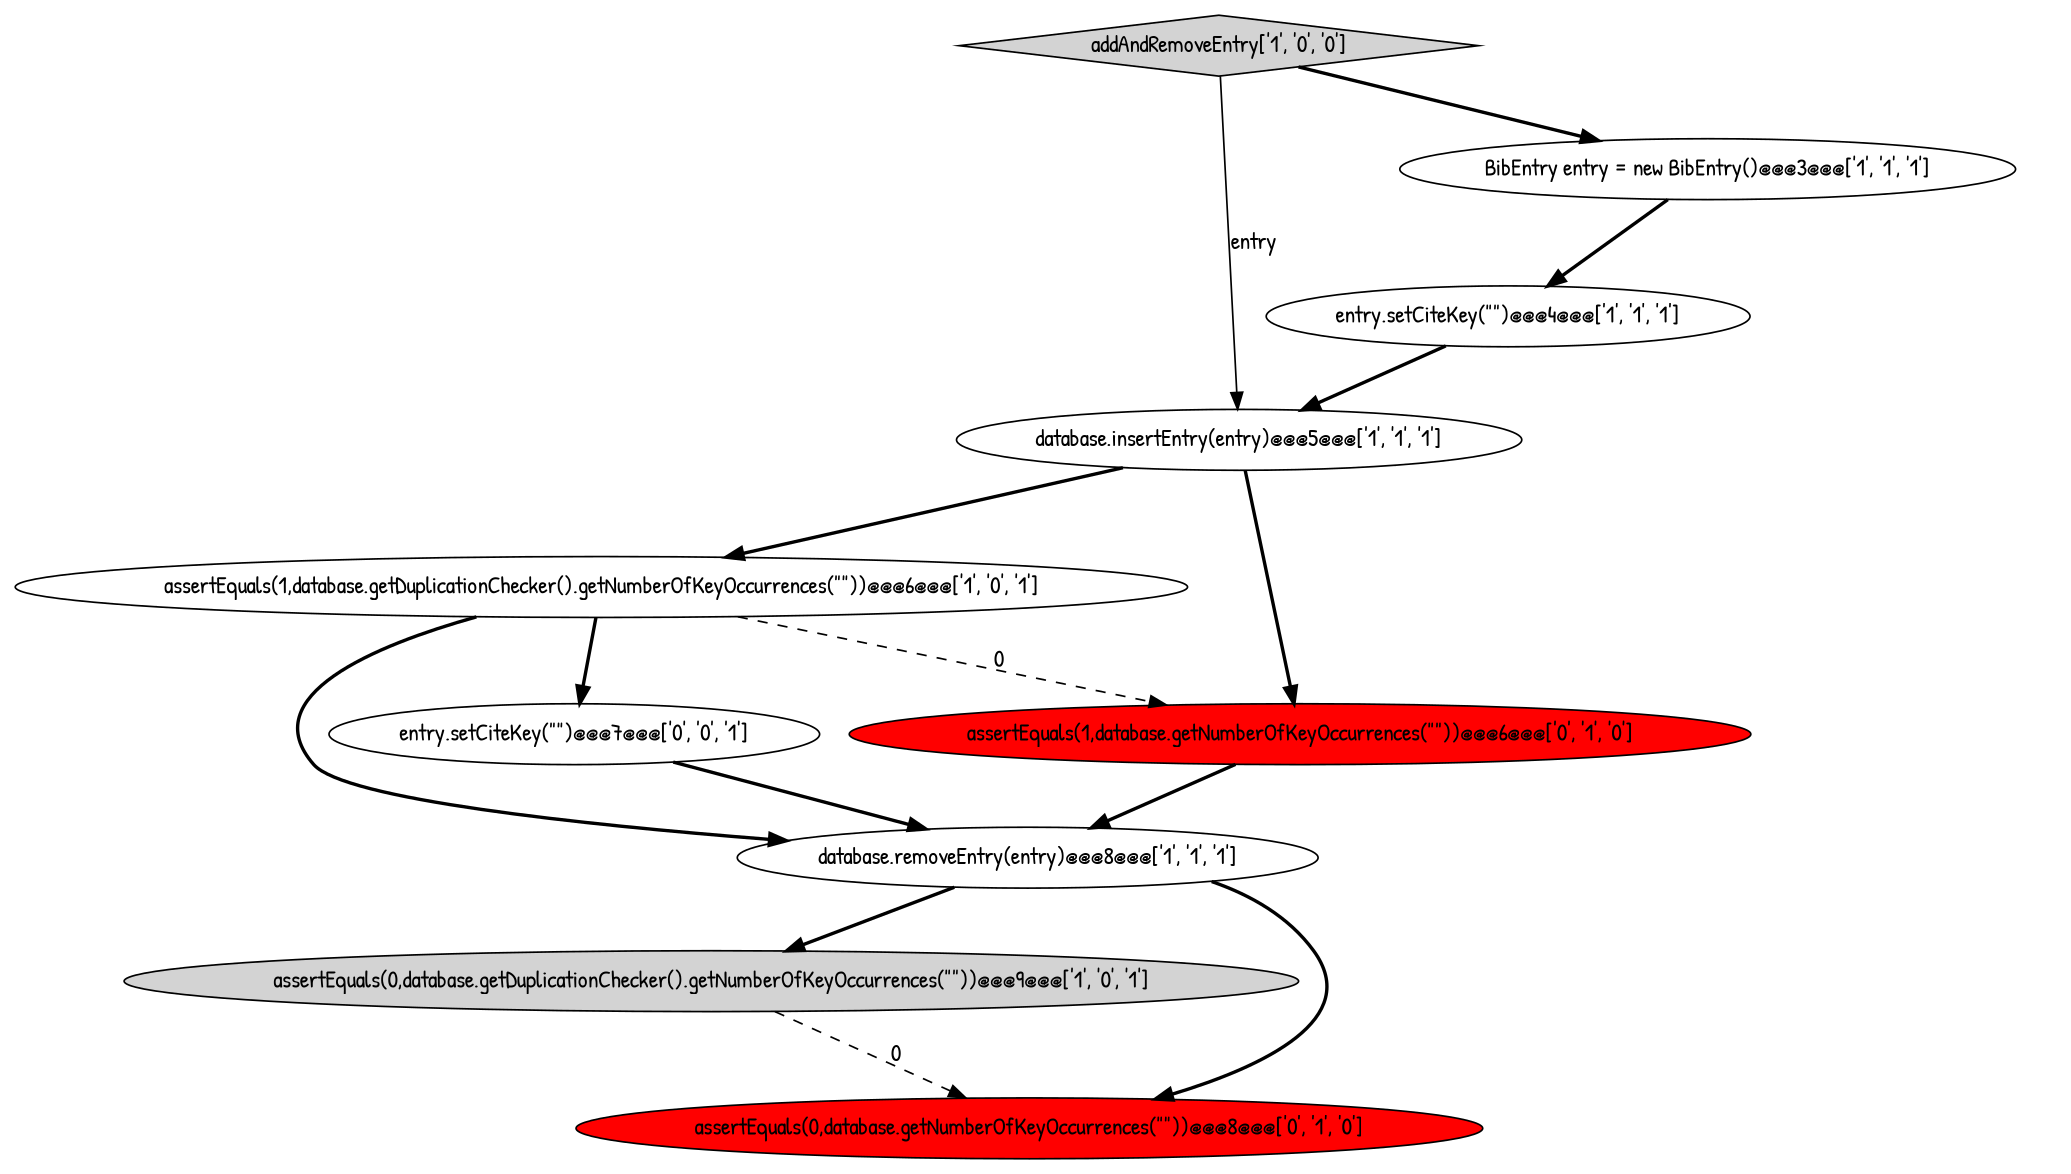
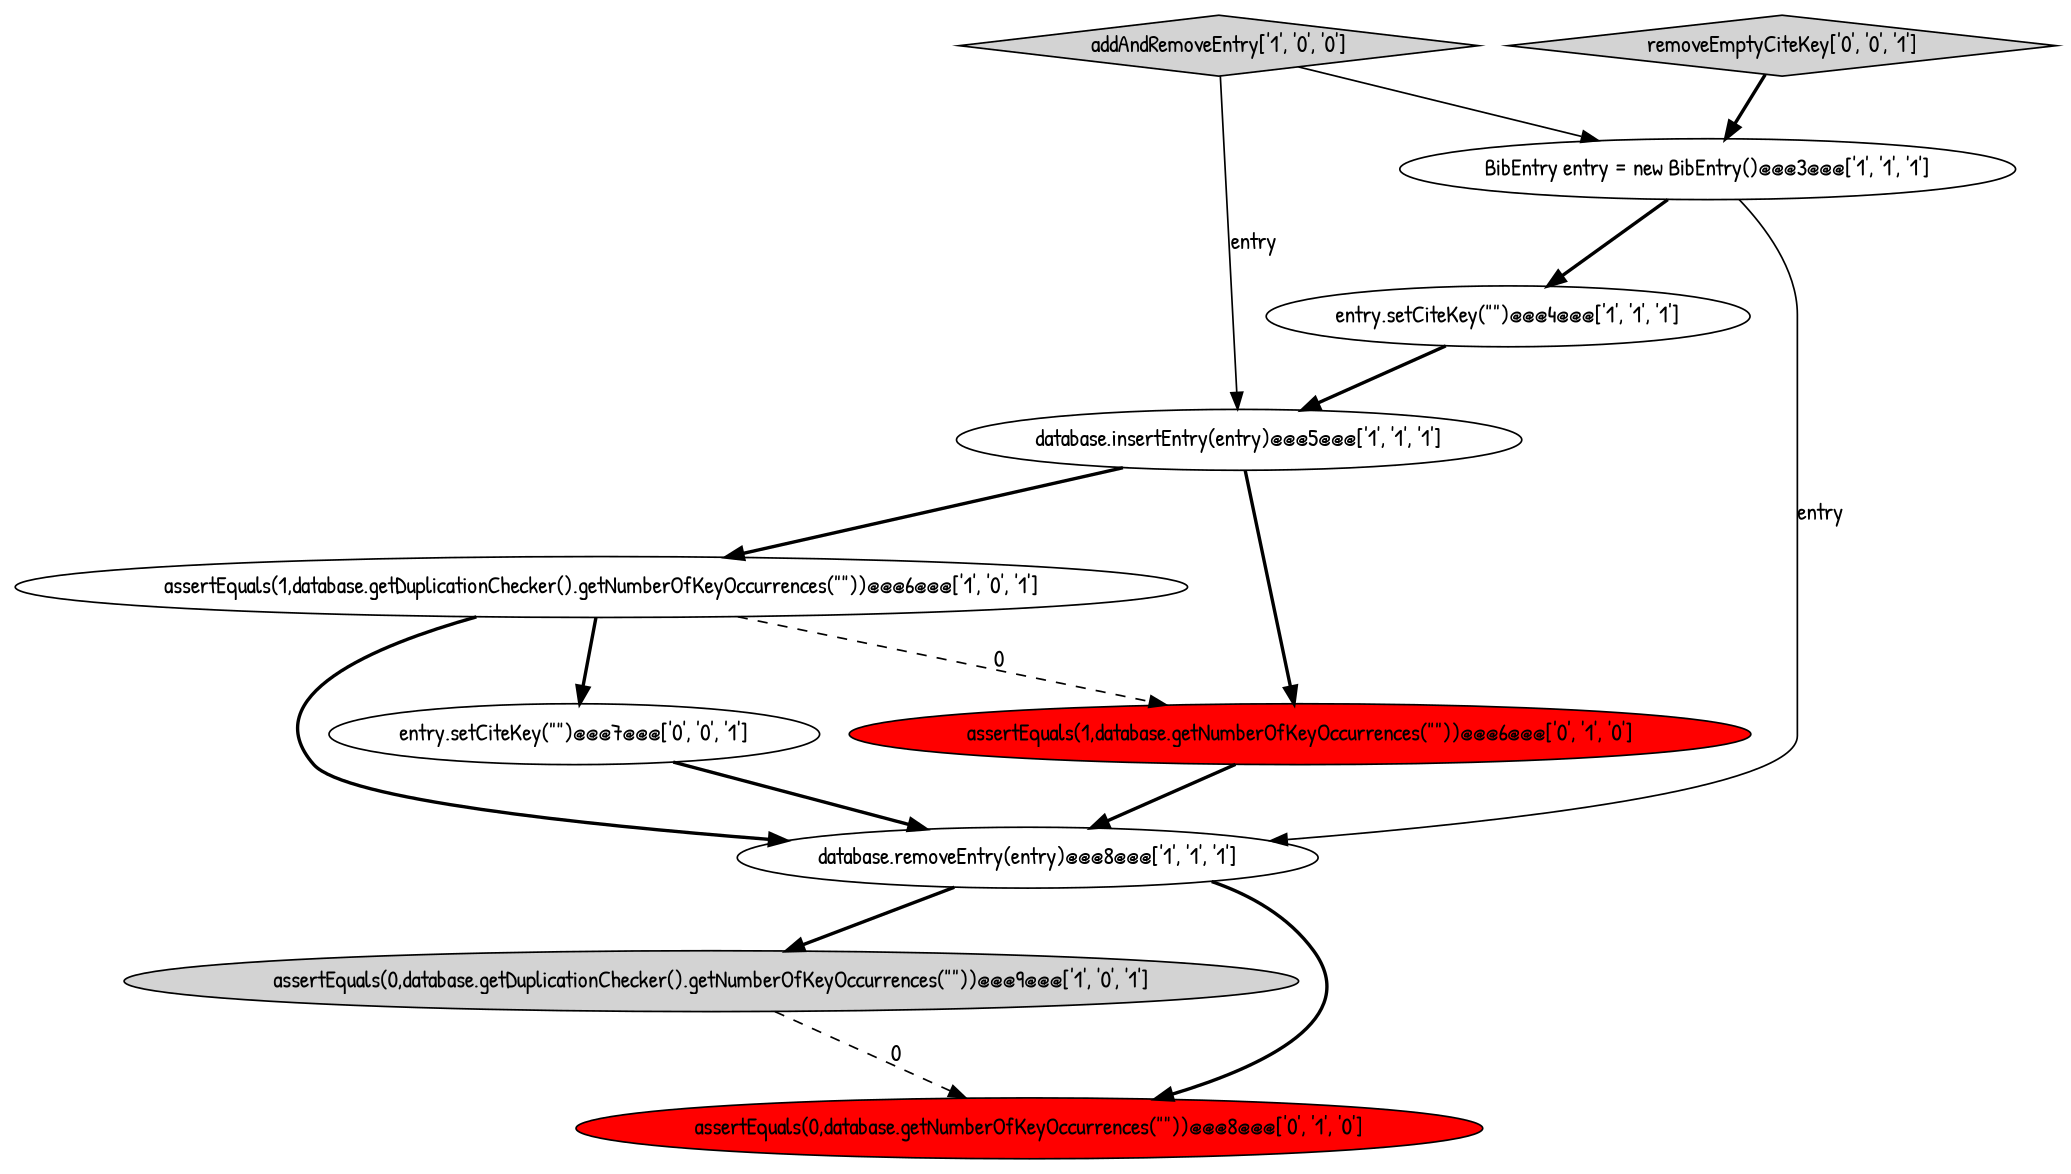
  digraph {
    fontname="Patrick Hand"
    node [fillcolor=white fontname="Patrick Hand" shape=ellipse style=filled]
    edge [fontname="Patrick Hand" style=bold]
    n1 [fillcolor=lightgray label="assertEquals(0,database.getDuplicationChecker().getNumberOfKeyOccurrences(\"\"))@@@9@@@['1', '0', '1']"]
    n2 [fillcolor=red label="assertEquals(0,database.getNumberOfKeyOccurrences(\"\"))@@@8@@@['0', '1', '0']"]
    n3 [label="assertEquals(1,database.getDuplicationChecker().getNumberOfKeyOccurrences(\"\"))@@@6@@@['1', '0', '1']"]
    n4 [label="entry.setCiteKey(\"\")@@@7@@@['0', '0', '1']"]
    n5 [fillcolor=red label="assertEquals(1,database.getNumberOfKeyOccurrences(\"\"))@@@6@@@['0', '1', '0']"]
    n6 [label="database.removeEntry(entry)@@@8@@@['1', '1', '1']"]
    n7 [fillcolor=lightgray label="addAndRemoveEntry['1', '0', '0']" shape=diamond]
    n8 [label="BibEntry entry = new BibEntry()@@@3@@@['1', '1', '1']"]
    n9 [label="database.insertEntry(entry)@@@5@@@['1', '1', '1']"]
    n10 [label="entry.setCiteKey(\"\")@@@4@@@['1', '1', '1']"]
+   n11 [fillcolor=lightgray label="removeEmptyCiteKey['0', '0', '1']" shape=diamond]
    n1 -> n2 [label=0 style=dashed]
    n3 -> n4
    n3 -> n5 [label=0 style=dashed]
    n3 -> n6
    n4 -> n6
    n5 -> n6
    n6 -> n1
    n6 -> n2
-   n7 -> n8
+   n7 -> n8 [style=solid]
    n7 -> n9 [label=entry style=solid]
+   n8 -> n6 [label=entry style=solid]
    n8 -> n10
    n9 -> n3
    n9 -> n5
    n10 -> n9
+   n11 -> n8
  }
